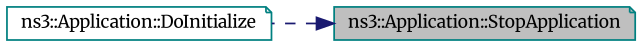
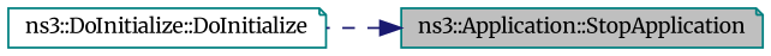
  digraph {
    rankdir=RL
    fontname=Merriweather
    node [color=teal fontname=Merriweather fontsize=10 shape=note style=filled]
    n1 [fillcolor=grey75 fontcolor=black height=0.2 label="ns3::Application::StopApplication" width=0.4]
-   n2 [fillcolor=white height=0.2 label="ns3::Application::DoInitialize" width=0.4]
+   n2 [fillcolor=white height=0.2 label="ns3::DoInitialize::DoInitialize" width=0.4]
    n1 -> n2 [color=midnightblue dir=back fontname=Merriweather fontsize=10 labelfontname=Helvetica labelfontsize=10 style=dashed]
  }
